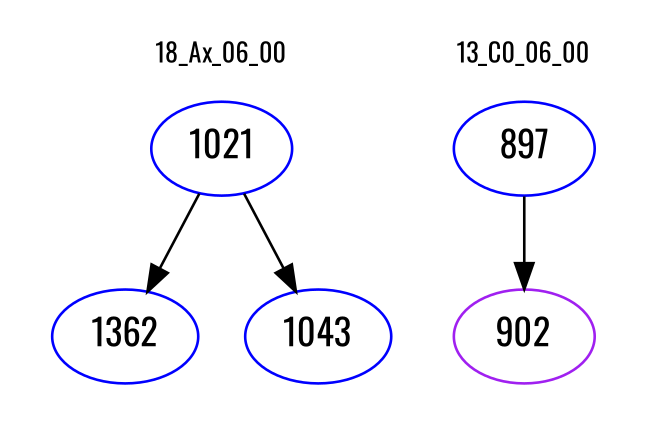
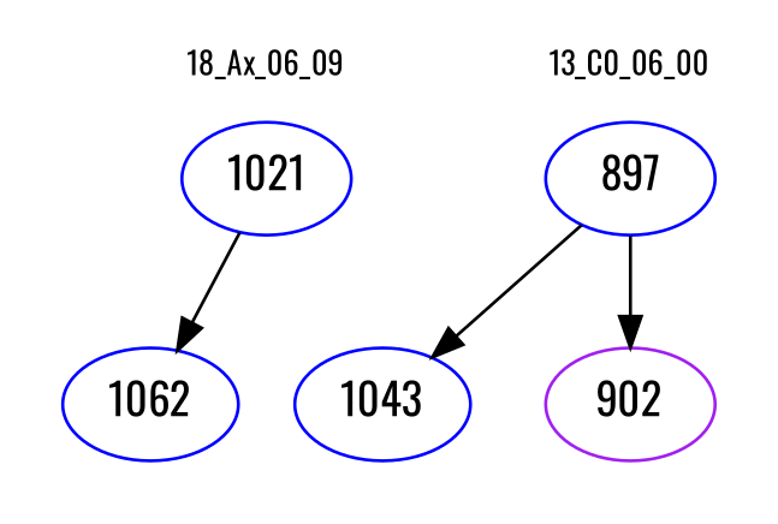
  digraph {
    fontname=Oswald
    node [color=blue fontname=Oswald]
    edge [color=black fontname=Oswald]
    n1 [label=1021]
-   n2 [label=1362]
+   n2 [label=1062]
    n3 [label=1043]
    n4 [label=897]
    n5 [color=purple label=902]
    subgraph cluster_1 {
      color=white
      fontsize=10
-     label="18_Ax_06_00"
+     label="18_Ax_06_09"
      n1
      n2
      n3
    }
    subgraph cluster_2 {
      color=white
      fontsize=10
      label="13_C0_06_00"
      n4
      n5
    }
    n1 -> n2
-   n1 -> n3
+   n4 -> n3
    n4 -> n5
  }
